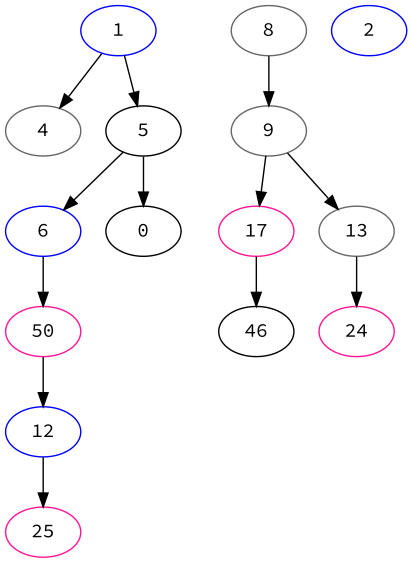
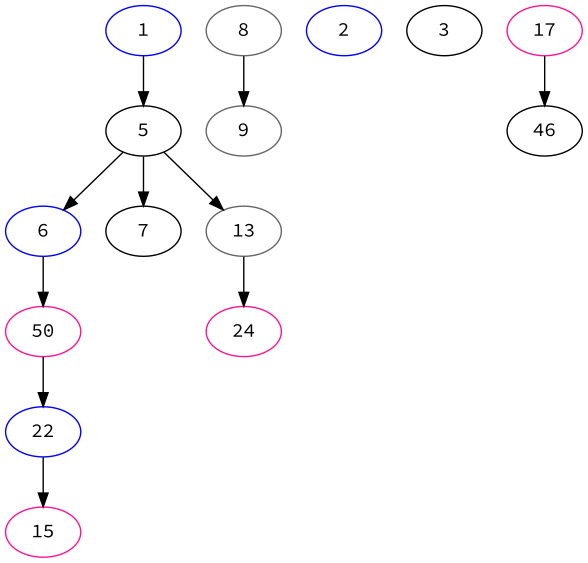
  digraph {
    fontname="Source Code Pro"
    node [alpha=0.09 color=blue fontname="Source Code Pro"]
    edge [fontname="Source Code Pro"]
    1 [expect_size=115790257775104229376]
-   4 [alpha=0.08 color=gray40 expect_size=202985473399001710592]
    5 [alpha=0.10 color=black expect_size=1225102566499200]
    6 [alpha=0.20 expect_size=17672864100570244]
-   7 [alpha=0.04 color=black expect_size=18294009732379181056 label=0]
+   7 [alpha=0.04 color=black expect_size=18294009732379181056]
    n6 [alpha=0.19 color=deeppink expect_size=15336259138342528 label=50]
    8 [alpha=0.06 color=gray40 expect_size=2527336208256955]
    9 [color=gray40 expect_size=116847751623390144]
    2 [alpha=0.08 expect_size=10415010931575036]
-   12 [alpha=0.04 expect_size=2312110957160089]
+   3 [alpha=0.19 color=black expect_size=234466136066397044736]
+   12 [alpha=0.04 expect_size=2312110957160089 label=22]
    n12 [alpha=0.05 color=deeppink expect_size=32811630838130147328 label=17]
    13 [alpha=0.13 color=gray40 expect_size=1798399207059053]
-   15 [alpha=0.13 color=deeppink expect_size=1473173782528000000 label=25]
+   15 [alpha=0.13 color=deeppink expect_size=1473173782528000000]
    n15 [alpha=0.16 color=black expect_size=249036952675266 label=46]
    n16 [alpha=0.18 color=deeppink expect_size=6380770873372643 label=24]
-   1 -> 4
    1 -> 5
    5 -> 6
    5 -> 7
    6 -> n6
    n6 -> 12
    8 -> 9
-   9 -> n12
-   9 -> 13
+   5 -> 13
    12 -> 15
    n12 -> n15
    13 -> n16
  }
